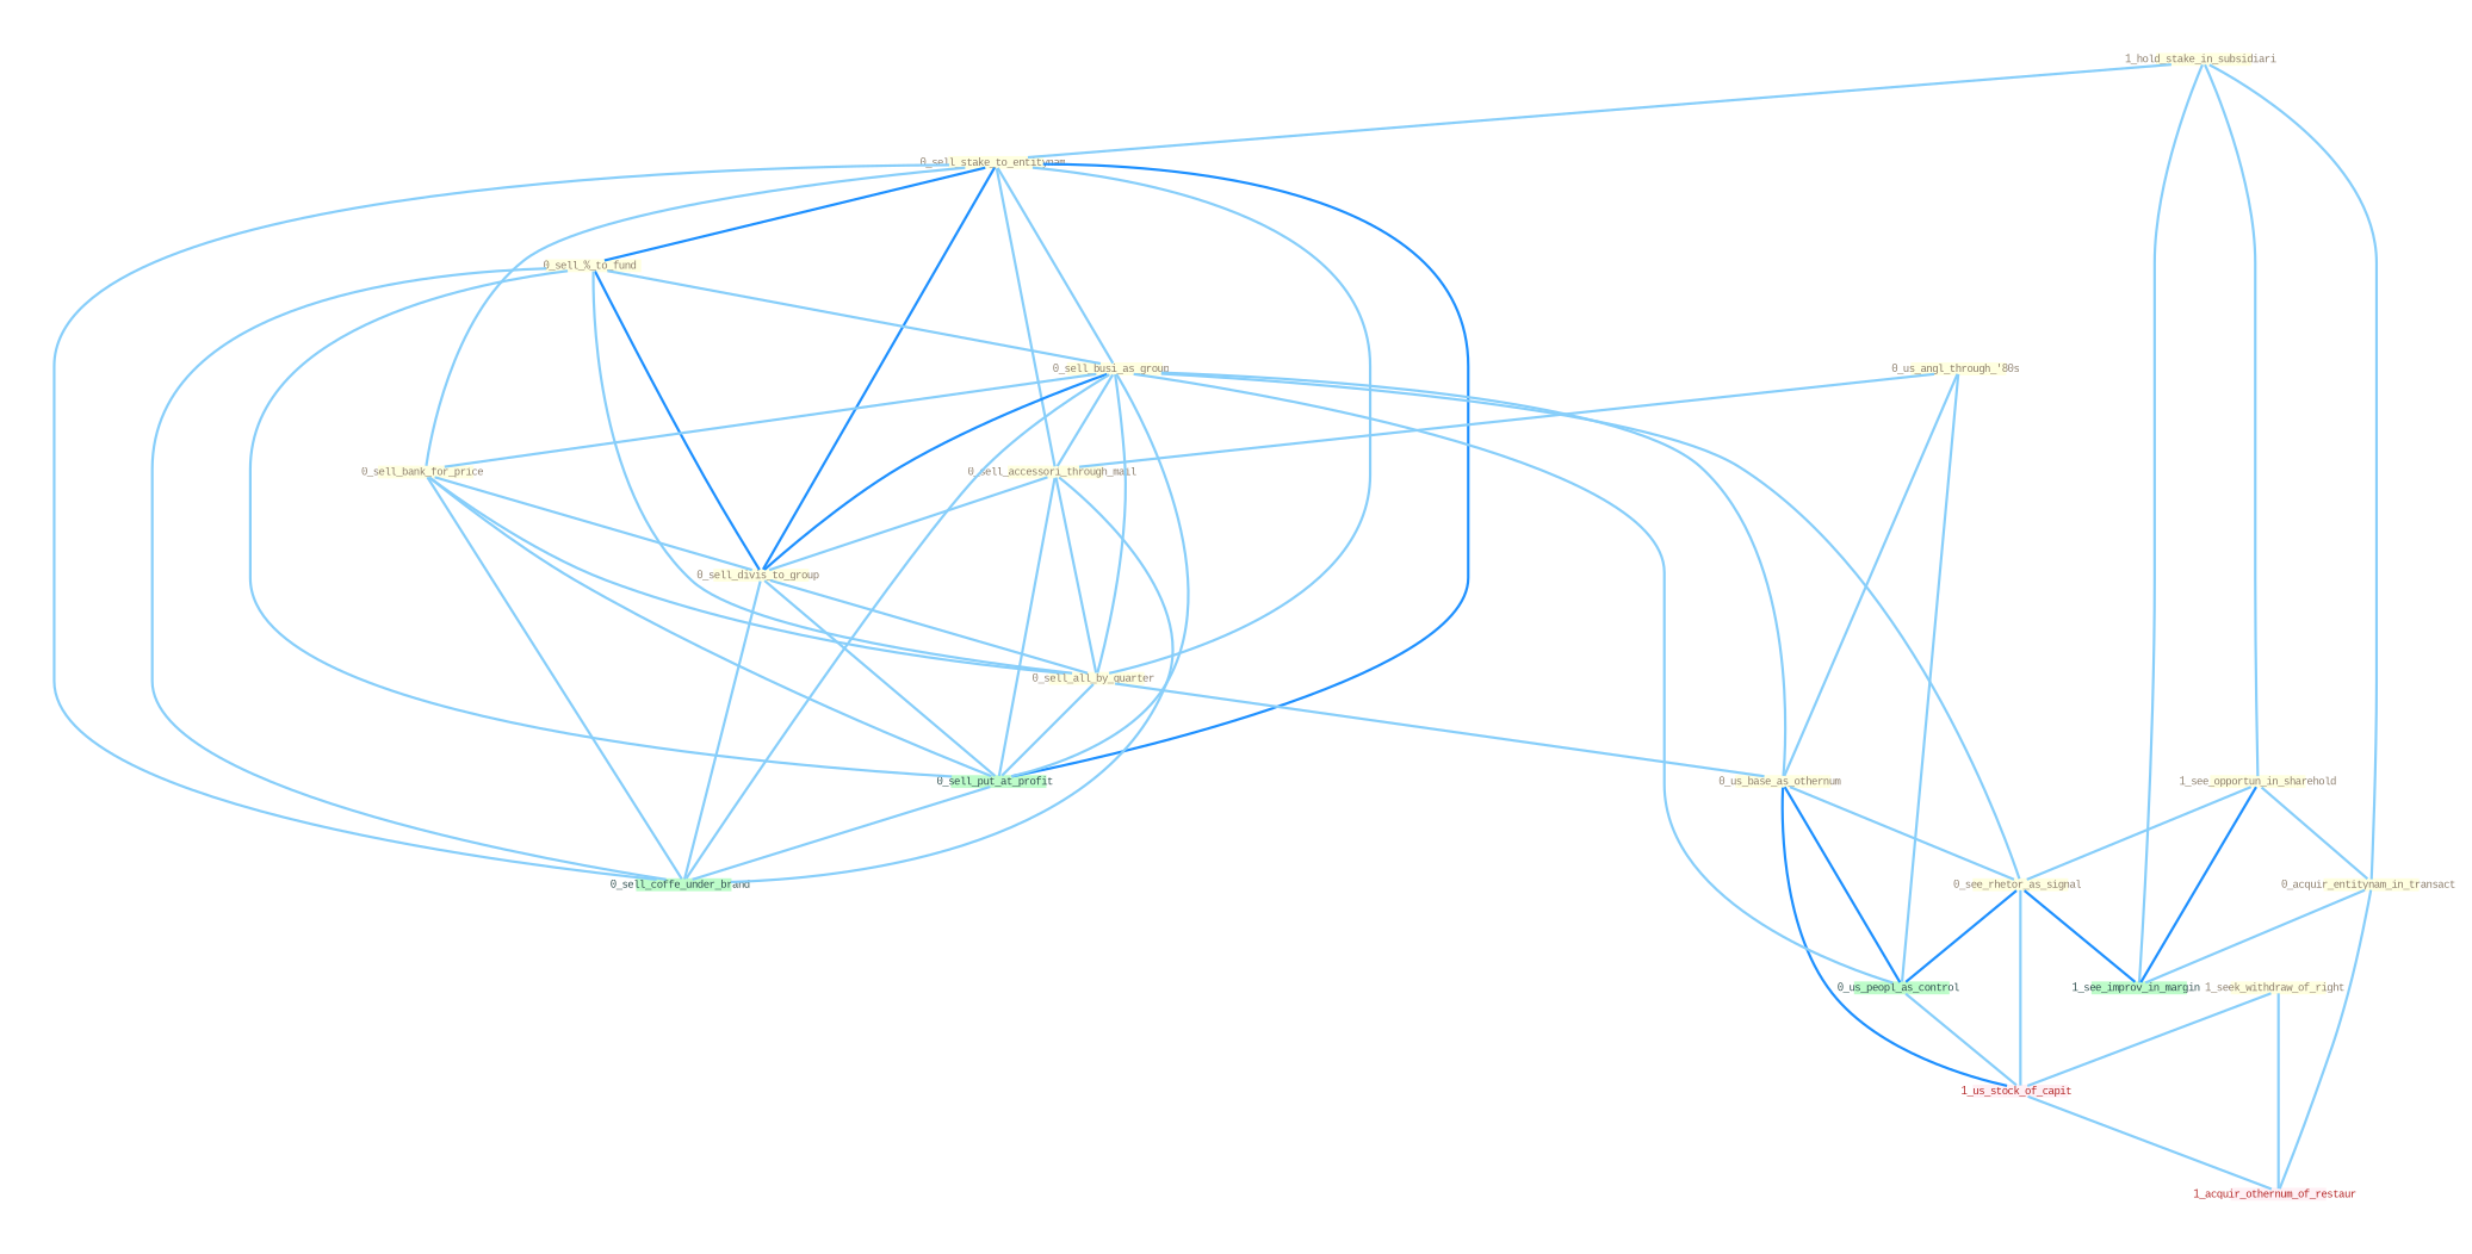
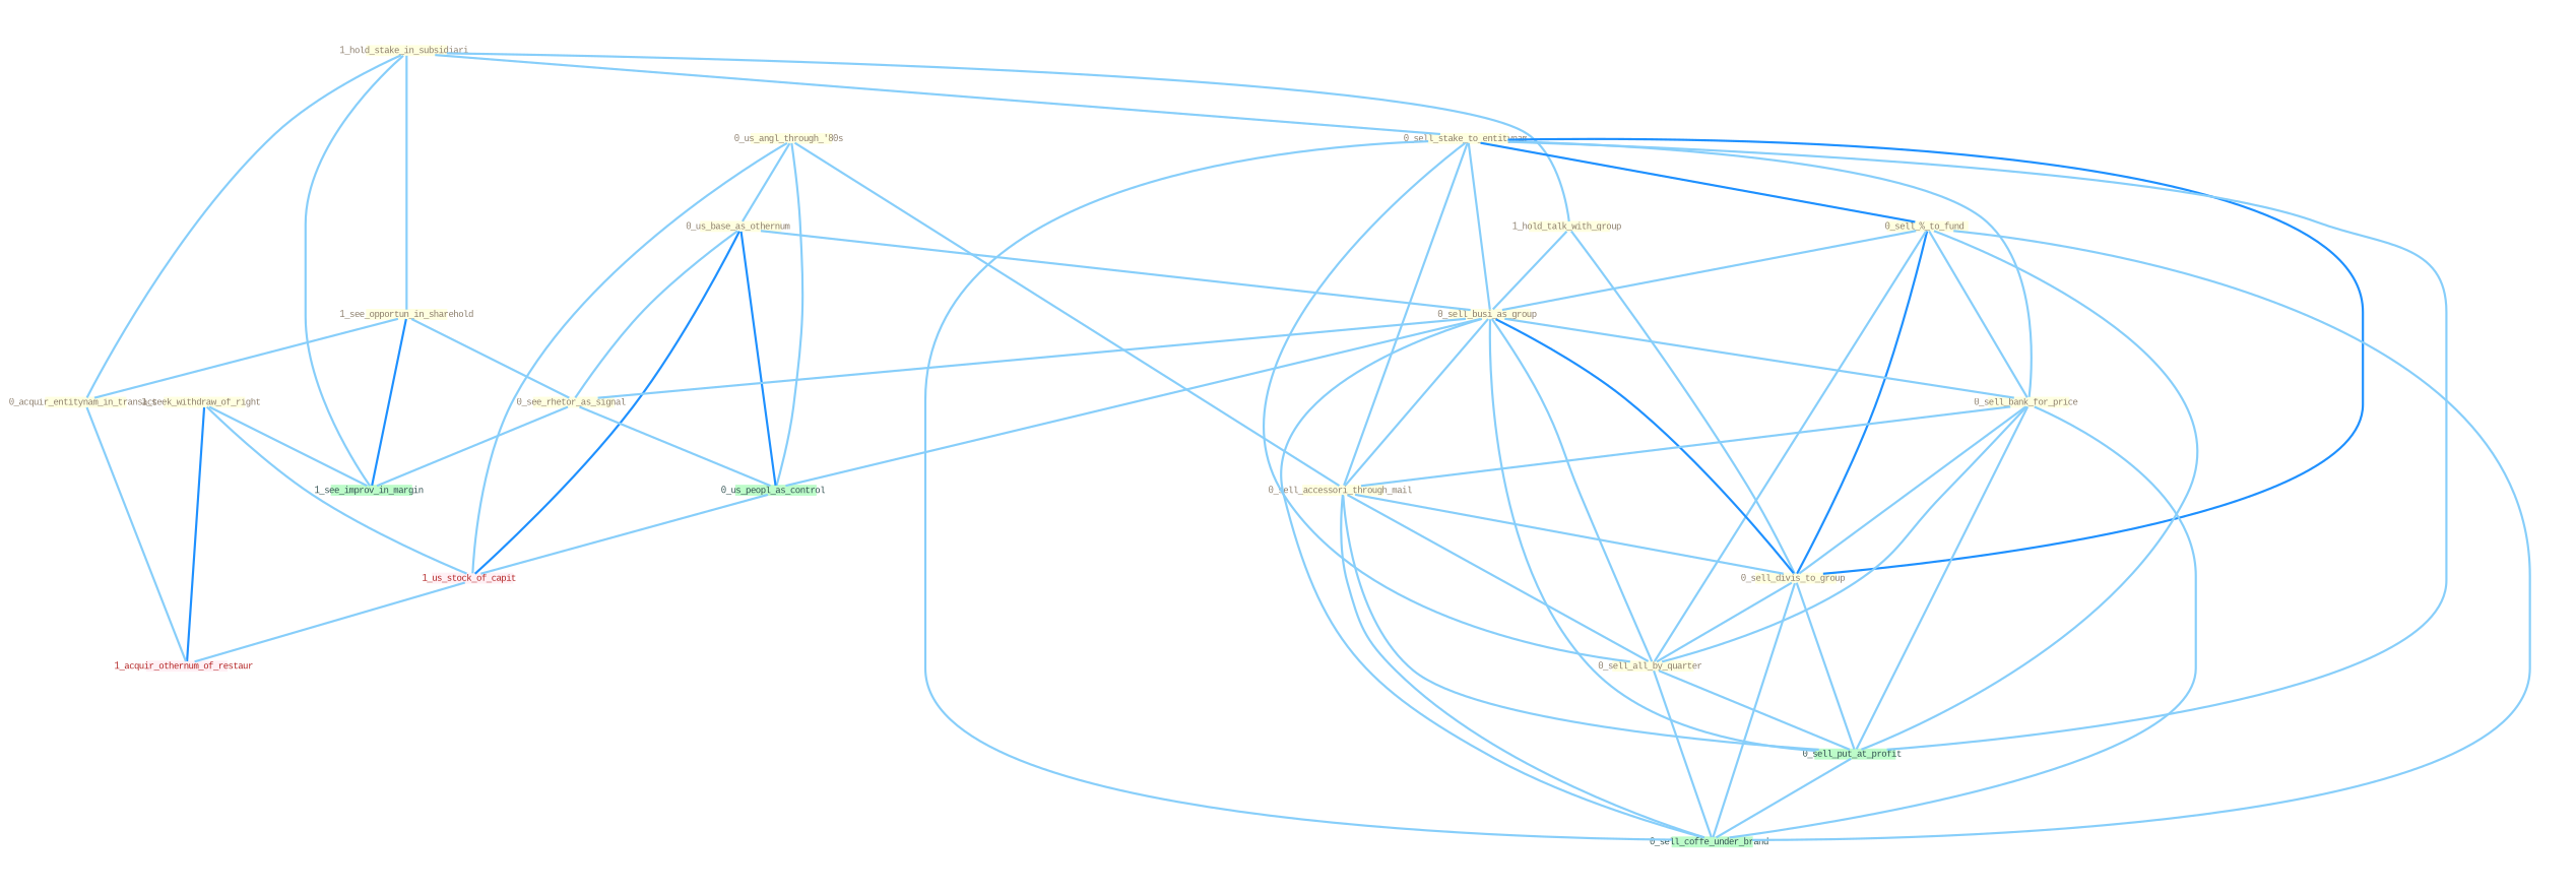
  graph {
    fontname="Liberation Mono"
    node [color="#ffffe0" fixedsize=true fontcolor="#8b7d6b" fontname="Liberation Mono" fontsize=4 shape=polygon style=filled]
    edge [color="#87cefa" fontname="Liberation Mono" w=1]
    "1_hold_stake_in_subsidiari " [height=.06 width=.5]
    "0_sell_stake_to_entitynam " [height=.06 width=.5]
    n3 [height=.06 label="1_see_opportun_in_sharehold" width=.5]
    "0_sell_%_to_fund " [height=.06 width=.5]
    "0_us_angl_through_'80s " [height=.06 width=.5]
    "1_seek_withdraw_of_right " [height=.06 width=.5]
    "0_us_base_as_othernum " [height=.06 width=.5]
+   "1_hold_talk_with_group " [height=.06 width=.5]
    "0_sell_busi_as_group " [height=.06 width=.5]
    "0_see_rhetor_as_signal " [height=.06 width=.5]
    "0_acquir_entitynam_in_transact " [height=.06 width=.5]
    "0_sell_bank_for_price " [height=.06 width=.5]
    "0_sell_accessori_through_mail " [height=.06 width=.5]
    "0_sell_divis_to_group " [height=.06 width=.5]
    "0_sell_all_by_quarter " [height=.06 width=.5]
    "1_us_stock_of_capit " [color="#fff0f5" fontcolor="#b22222" height=.06 width=.5]
    "1_acquir_othernum_of_restaur " [color="#fff0f5" fontcolor="#b22222" height=.06 width=.5]
    "1_see_improv_in_margin " [color="#BDFCC9" fontcolor="#2f4f4f" height=.06 width=.5]
    "0_sell_put_at_profit " [color="#BDFCC9" fontcolor="#2f4f4f" height=.06 width=.5]
    "0_sell_coffe_under_brand " [color="#BDFCC9" fontcolor="#2f4f4f" height=.06 width=.5]
    "0_us_peopl_as_control " [color="#BDFCC9" fontcolor="#2f4f4f" height=.06 width=.5]
    subgraph sub_1 {
      "1_hold_stake_in_subsidiari "
      "0_sell_stake_to_entitynam "
      n3
      "0_sell_%_to_fund "
      "0_us_angl_through_'80s "
      "1_seek_withdraw_of_right "
      "0_us_base_as_othernum "
+     "1_hold_talk_with_group "
      "0_sell_busi_as_group "
      "0_see_rhetor_as_signal "
      "0_acquir_entitynam_in_transact "
      "0_sell_bank_for_price "
      "0_sell_accessori_through_mail "
      "0_sell_divis_to_group "
      "0_sell_all_by_quarter "
    }
    subgraph sub_2 {
      "1_us_stock_of_capit "
      "1_acquir_othernum_of_restaur "
    }
    "1_hold_stake_in_subsidiari " -- "0_sell_stake_to_entitynam "
    "1_hold_stake_in_subsidiari " -- n3
+   "1_hold_stake_in_subsidiari " -- "1_hold_talk_with_group "
    "1_hold_stake_in_subsidiari " -- "0_acquir_entitynam_in_transact "
    "1_hold_stake_in_subsidiari " -- "1_see_improv_in_margin "
    "0_sell_stake_to_entitynam " -- "0_sell_%_to_fund " [color="#1e90ff" w=2]
    "0_sell_stake_to_entitynam " -- "0_sell_busi_as_group "
    "0_sell_stake_to_entitynam " -- "0_sell_bank_for_price "
    "0_sell_stake_to_entitynam " -- "0_sell_accessori_through_mail "
    "0_sell_stake_to_entitynam " -- "0_sell_divis_to_group " [color="#1e90ff" w=2]
    "0_sell_stake_to_entitynam " -- "0_sell_all_by_quarter "
-   "0_sell_stake_to_entitynam " -- "0_sell_put_at_profit " [color="#1e90ff"]
+   "0_sell_stake_to_entitynam " -- "0_sell_put_at_profit "
    "0_sell_stake_to_entitynam " -- "0_sell_coffe_under_brand "
    n3 -- "0_see_rhetor_as_signal "
    n3 -- "0_acquir_entitynam_in_transact "
    n3 -- "1_see_improv_in_margin " [color="#1e90ff" w=2]
    "0_sell_%_to_fund " -- "0_sell_busi_as_group "
+   "0_sell_%_to_fund " -- "0_sell_bank_for_price "
    "0_sell_%_to_fund " -- "0_sell_divis_to_group " [color="#1e90ff" w=2]
    "0_sell_%_to_fund " -- "0_sell_all_by_quarter "
    "0_sell_%_to_fund " -- "0_sell_put_at_profit "
    "0_sell_%_to_fund " -- "0_sell_coffe_under_brand "
    "0_us_angl_through_'80s " -- "0_us_base_as_othernum "
    "0_us_angl_through_'80s " -- "0_sell_accessori_through_mail "
-   "0_see_rhetor_as_signal " -- "1_us_stock_of_capit "
+   "0_us_angl_through_'80s " -- "1_us_stock_of_capit "
    "0_us_angl_through_'80s " -- "0_us_peopl_as_control "
    "1_seek_withdraw_of_right " -- "1_us_stock_of_capit "
-   "1_seek_withdraw_of_right " -- "1_acquir_othernum_of_restaur "
+   "1_seek_withdraw_of_right " -- "1_acquir_othernum_of_restaur " [color="#1e90ff"]
    "0_us_base_as_othernum " -- "0_sell_busi_as_group "
    "0_us_base_as_othernum " -- "0_see_rhetor_as_signal "
    "0_us_base_as_othernum " -- "1_us_stock_of_capit " [color="#1e90ff"]
    "0_us_base_as_othernum " -- "0_us_peopl_as_control " [color="#1e90ff" w=2]
+   "1_hold_talk_with_group " -- "0_sell_busi_as_group "
+   "1_hold_talk_with_group " -- "0_sell_divis_to_group "
    "0_sell_busi_as_group " -- "0_see_rhetor_as_signal "
    "0_sell_busi_as_group " -- "0_sell_bank_for_price "
    "0_sell_busi_as_group " -- "0_sell_accessori_through_mail "
    "0_sell_busi_as_group " -- "0_sell_divis_to_group " [color="#1e90ff" w=2]
    "0_sell_busi_as_group " -- "0_sell_all_by_quarter "
    "0_sell_busi_as_group " -- "0_sell_put_at_profit "
    "0_sell_busi_as_group " -- "0_sell_coffe_under_brand "
    "0_sell_busi_as_group " -- "0_us_peopl_as_control "
-   "0_see_rhetor_as_signal " -- "1_see_improv_in_margin " [color="#1e90ff"]
-   "0_see_rhetor_as_signal " -- "0_us_peopl_as_control " [color="#1e90ff"]
+   "0_see_rhetor_as_signal " -- "1_see_improv_in_margin "
+   "0_see_rhetor_as_signal " -- "0_us_peopl_as_control "
    "0_acquir_entitynam_in_transact " -- "1_acquir_othernum_of_restaur "
-   "0_acquir_entitynam_in_transact " -- "1_see_improv_in_margin "
+   "1_seek_withdraw_of_right " -- "1_see_improv_in_margin "
+   "0_sell_bank_for_price " -- "0_sell_accessori_through_mail "
    "0_sell_bank_for_price " -- "0_sell_divis_to_group "
    "0_sell_bank_for_price " -- "0_sell_all_by_quarter "
    "0_sell_bank_for_price " -- "0_sell_put_at_profit "
    "0_sell_bank_for_price " -- "0_sell_coffe_under_brand "
    "0_sell_accessori_through_mail " -- "0_sell_divis_to_group "
    "0_sell_accessori_through_mail " -- "0_sell_all_by_quarter "
    "0_sell_accessori_through_mail " -- "0_sell_put_at_profit "
    "0_sell_accessori_through_mail " -- "0_sell_coffe_under_brand "
    "0_sell_divis_to_group " -- "0_sell_all_by_quarter "
    "0_sell_divis_to_group " -- "0_sell_put_at_profit "
    "0_sell_divis_to_group " -- "0_sell_coffe_under_brand "
    "0_sell_all_by_quarter " -- "0_sell_put_at_profit "
-   "0_sell_all_by_quarter " -- "0_us_base_as_othernum "
+   "0_sell_all_by_quarter " -- "0_sell_coffe_under_brand "
    "1_us_stock_of_capit " -- "1_acquir_othernum_of_restaur "
    "0_sell_put_at_profit " -- "0_sell_coffe_under_brand "
    "0_us_peopl_as_control " -- "1_us_stock_of_capit "
  }
